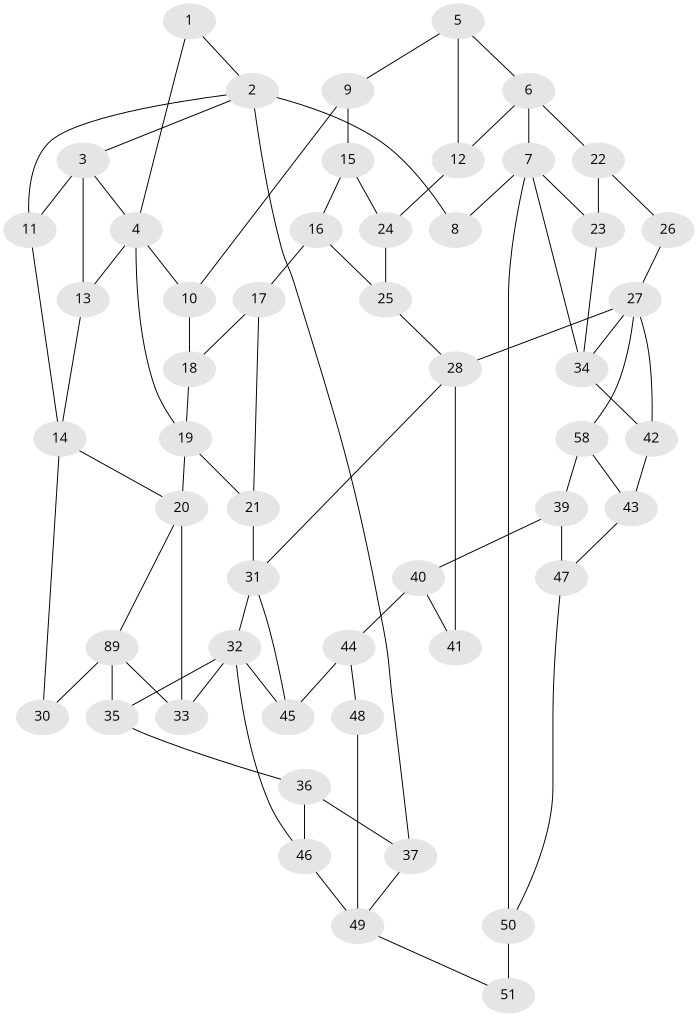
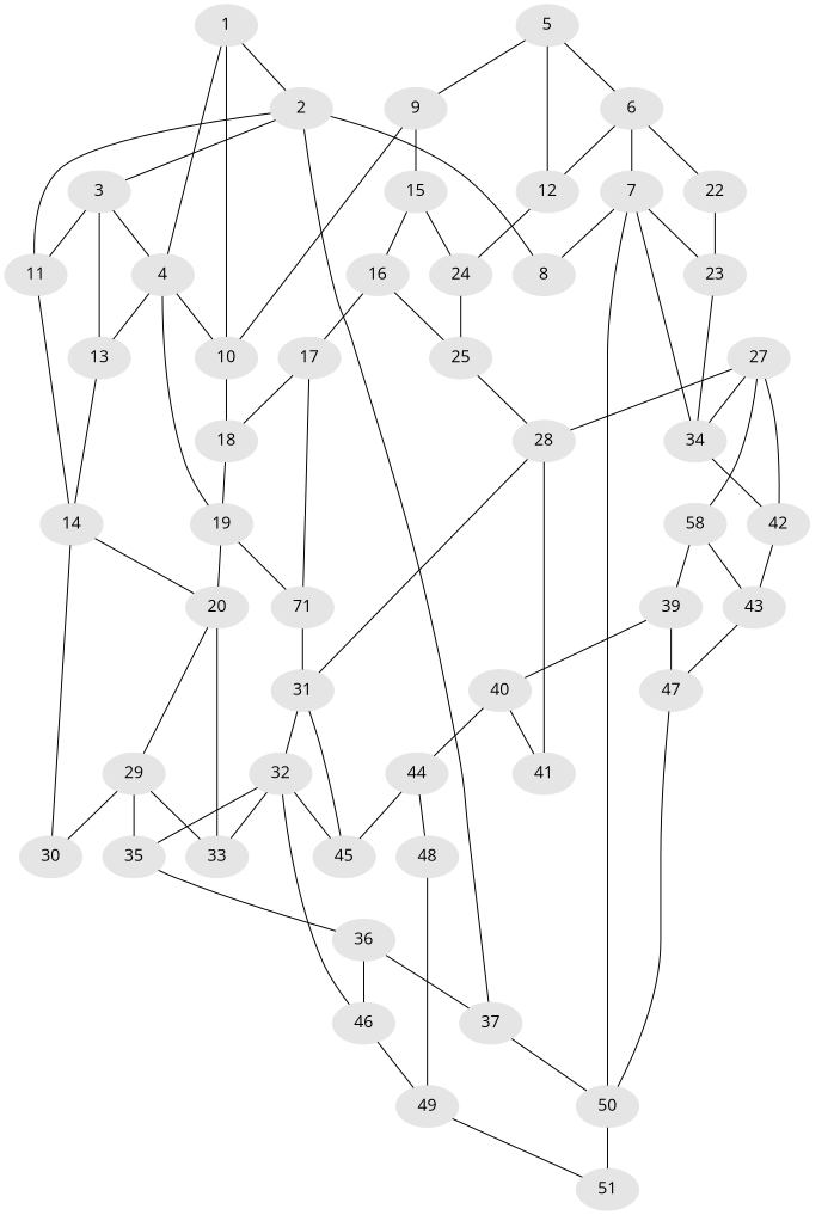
  graph {
    fontname="Open Sans"
    node [color=gray90 fontname="Open Sans" style=filled]
    edge [fontname="Open Sans" weight=1.0]
    1
    2
    4
    10
    3
    8
    11
    37
    13
    19
    18
    14
    50
    20
-   21
+   21 [label=71]
    5
    6
    9
    12
    7
    22
    15
    24
    23
    34
-   26
    42
    51
    16
    30
    25
-   29 [label=89]
+   29
    33
    17
    28
    31
    35
    32
    45
    27
    41
    n42 [label=58]
    39
    43
    36
    46
    49
    40
    47
    44
    48
    1 -- 2
    1 -- 4
+   1 -- 10 [weight=2.0]
    2 -- 3
    2 -- 8 [weight=2.0]
    2 -- 11
    2 -- 37
    4 -- 10
    4 -- 13
    4 -- 19
    10 -- 18
    3 -- 4
    3 -- 11
    3 -- 13 [weight=2.0]
    11 -- 14
-   37 -- 49
+   37 -- 50
    13 -- 14
    19 -- 20 [weight=2.0]
    19 -- 21 [weight=2.0]
    18 -- 19
    14 -- 20
    14 -- 30
    50 -- 51 [weight=2.0]
    20 -- 29
    20 -- 33
    21 -- 31 [weight=2.0]
    5 -- 6
    5 -- 9
    5 -- 12 [weight=2.0]
    6 -- 12
    6 -- 7
    6 -- 22 [weight=2.0]
    9 -- 10
    9 -- 15
    12 -- 24
    7 -- 8
    7 -- 50
    7 -- 23
    7 -- 34
    22 -- 23 [weight=2.0]
-   22 -- 26 [weight=2.0]
    15 -- 24
    15 -- 16
    24 -- 25
    23 -- 34 [weight=2.0]
    34 -- 42
-   26 -- 27
    42 -- 43 [weight=2.0]
    16 -- 25
    16 -- 17 [weight=2.0]
    25 -- 28
    29 -- 30 [weight=2.0]
    29 -- 33
    29 -- 35 [weight=2.0]
    17 -- 18
    17 -- 21
    28 -- 31
    28 -- 41
    31 -- 32
    31 -- 45
    35 -- 36
    32 -- 33
    32 -- 35
    32 -- 45
    32 -- 46 [weight=2.0]
    27 -- 34
    27 -- 42
    27 -- 28 [weight=2.0]
    27 -- n42
    n42 -- 39
    n42 -- 43 [weight=2.0]
    39 -- 40 [weight=2.0]
    39 -- 47
    43 -- 47 [weight=2.0]
    36 -- 37 [weight=2.0]
    36 -- 46 [weight=2.0]
    46 -- 49 [weight=2.0]
    49 -- 51
    40 -- 41 [weight=2.0]
    40 -- 44 [weight=2.0]
    47 -- 50 [weight=2.0]
    44 -- 45 [weight=2.0]
    44 -- 48 [weight=2.0]
    48 -- 49
  }
